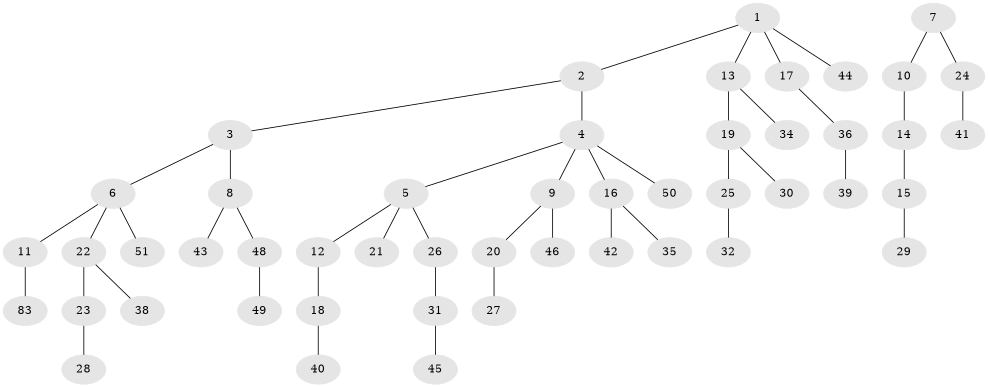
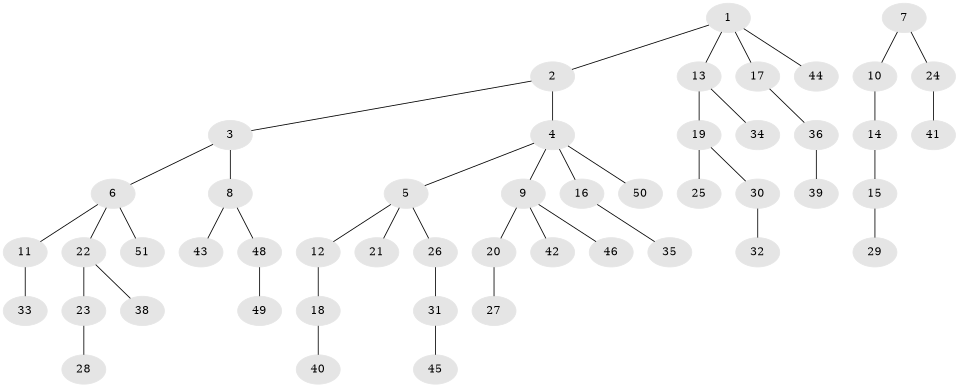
  graph {
    node [color=gray90 style=filled]
    1
    2
    13
    17
    44
    3
    4
    19
    34
    36
    6
    8
    5
    9
    16
    50
    11
    22
    51
    43
    48
    12
    21
    26
    20
    42
    46
    35
    7
    10
    24
    18
    31
-   33 [label=83]
+   33
    23
    38
    14
    41
    49
    27
    15
    40
    25
    30
    29
    39
    32
    28
    45
    1 -- 2
    1 -- 13
    1 -- 17
    1 -- 44
    2 -- 3
    2 -- 4
    13 -- 19
    13 -- 34
    17 -- 36
    3 -- 6
    3 -- 8
    4 -- 5
    4 -- 9
    4 -- 16
    4 -- 50
    19 -- 25
    19 -- 30
    36 -- 39
    6 -- 11
    6 -- 22
    6 -- 51
    8 -- 43
    8 -- 48
    5 -- 12
    5 -- 21
    5 -- 26
    9 -- 20
-   16 -- 42
+   9 -- 42
    9 -- 46
    16 -- 35
    11 -- 33
    22 -- 23
    22 -- 38
    48 -- 49
    12 -- 18
    26 -- 31
    20 -- 27
    7 -- 10
    7 -- 24
    10 -- 14
    24 -- 41
    18 -- 40
    31 -- 45
    23 -- 28
    14 -- 15
    15 -- 29
-   25 -- 32
+   30 -- 32
  }
